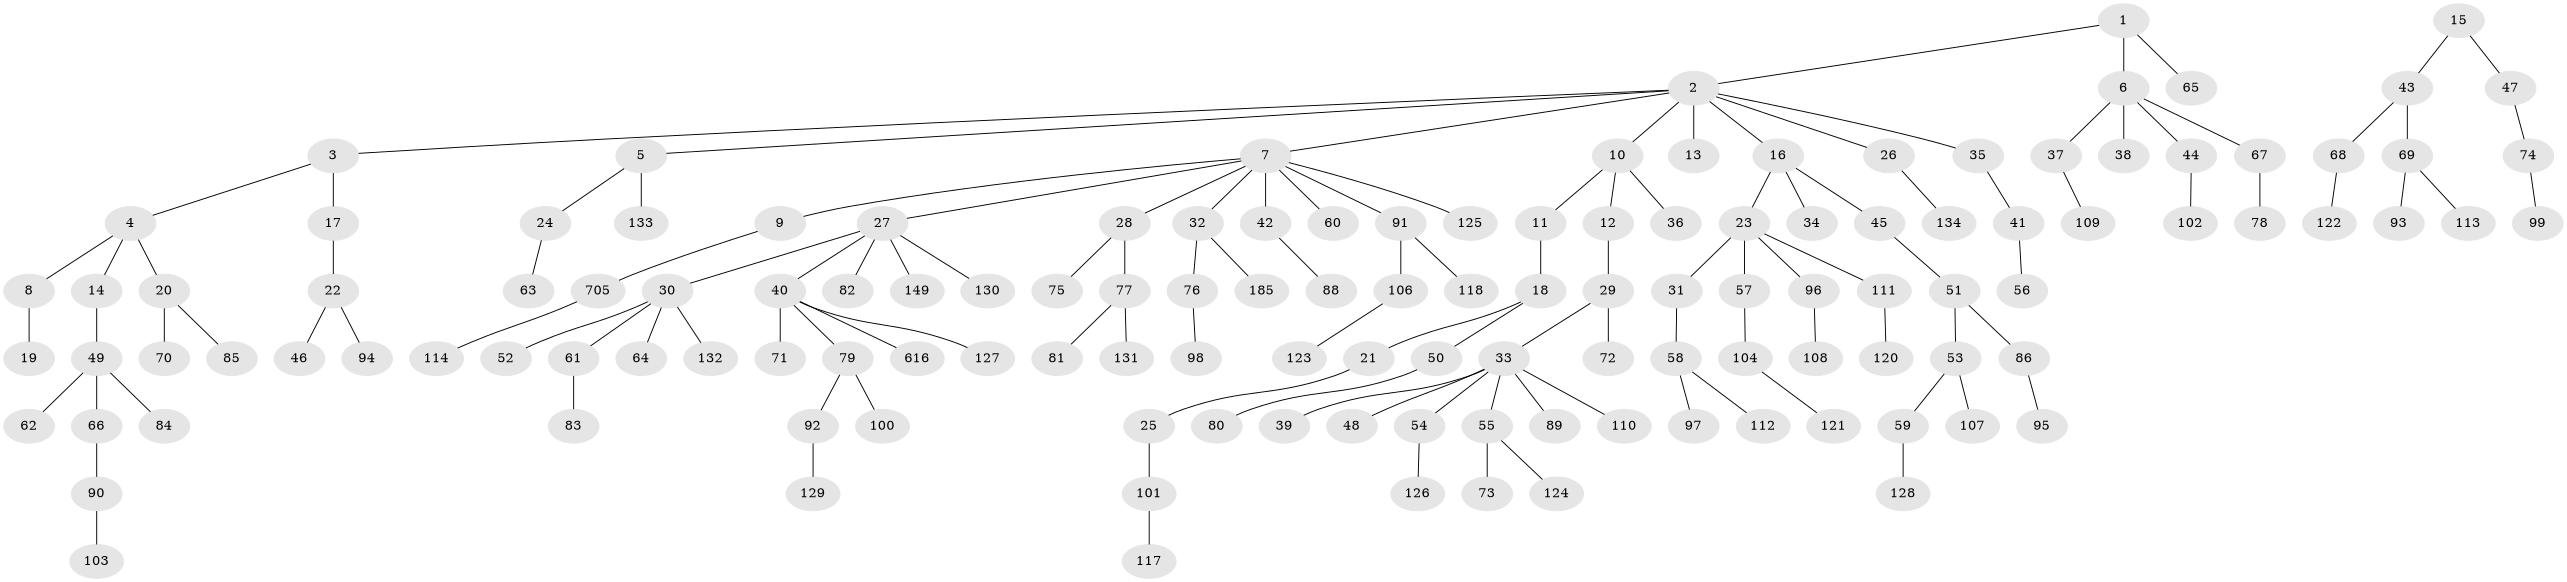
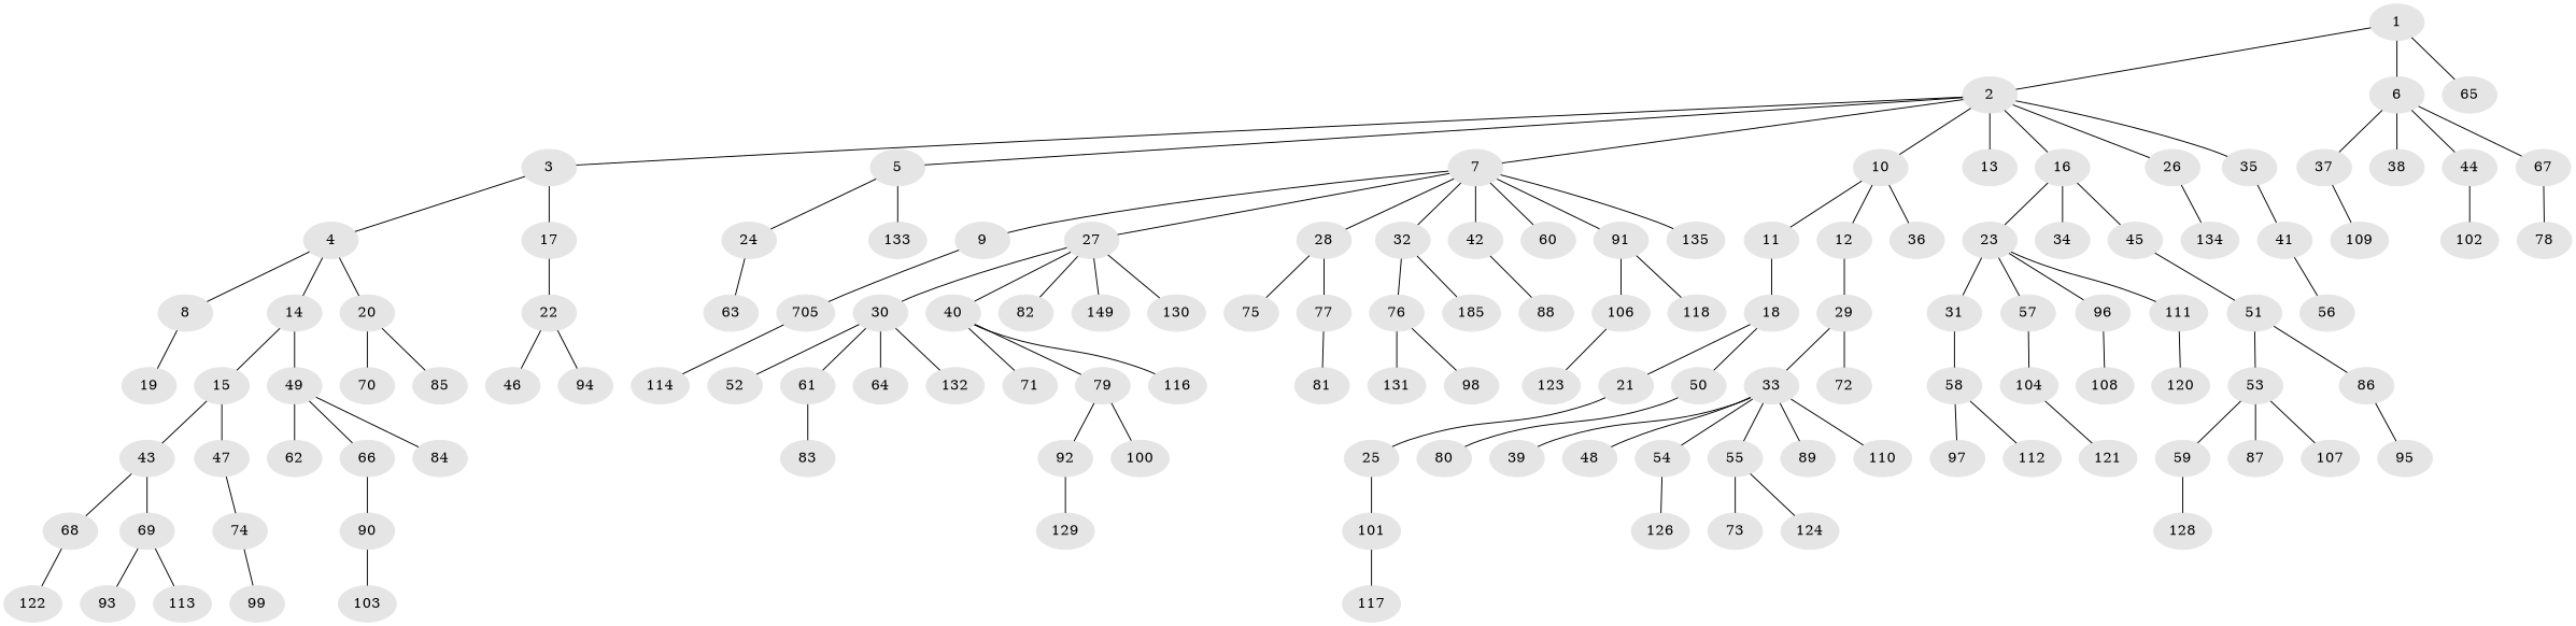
  graph {
    node [color=gray90 style=filled]
    1
    2
    6
    65
    3
    5
    7
    10
    13
    16
    26
    35
    37
    38
    44
    67
    4
    17
    24
    133
    9
    27
    28
    32
    42
    60
    91
-   125
+   125 [label=135]
    11
    12
    36
    23
    34
    45
    134
    41
    8
    14
    20
    22
    19
    15
    49
    70
    85
    63
    109
    102
    78
    n50 [label=705]
    30
    40
    82
    n54 [label=149]
    130
    75
    77
    76
    n59 [label=185]
    88
    106
    118
    114
    18
    29
    21
    50
    33
    72
    43
    47
    62
    66
    84
    68
    69
    74
    31
    57
    96
    111
    51
    46
    94
    25
    80
    101
    58
    104
    108
    120
    117
    52
    61
    64
    132
    71
    79
-   116 [label=616]
-   127
+   116
    81
    131
    39
    48
    54
    55
    89
    110
    83
    97
    112
    98
    126
    73
    124
    56
    92
    100
    122
    93
    113
    53
    86
    99
    90
    59
+   87
    107
    95
    128
    121
    103
    129
    123
    1 -- 2
    1 -- 6
    1 -- 65
    2 -- 3
    2 -- 5
    2 -- 7
    2 -- 10
    2 -- 13
    2 -- 16
    2 -- 26
    2 -- 35
    6 -- 37
    6 -- 38
    6 -- 44
    6 -- 67
    3 -- 4
    3 -- 17
    5 -- 24
    5 -- 133
    7 -- 9
    7 -- 27
    7 -- 28
    7 -- 32
    7 -- 42
    7 -- 60
    7 -- 91
    7 -- 125
    10 -- 11
    10 -- 12
    10 -- 36
    16 -- 23
    16 -- 34
    16 -- 45
    26 -- 134
    35 -- 41
    37 -- 109
    44 -- 102
    67 -- 78
    4 -- 8
    4 -- 14
    4 -- 20
    17 -- 22
    24 -- 63
    9 -- n50
    27 -- 30
    27 -- 40
    27 -- 82
    27 -- n54
    27 -- 130
    28 -- 75
    28 -- 77
    32 -- 76
    32 -- n59
    42 -- 88
    91 -- 106
    91 -- 118
    11 -- 18
    12 -- 29
    23 -- 31
    23 -- 57
    23 -- 96
    23 -- 111
    45 -- 51
    41 -- 56
    8 -- 19
+   14 -- 15
    14 -- 49
    20 -- 70
    20 -- 85
    22 -- 46
    22 -- 94
    15 -- 43
    15 -- 47
    49 -- 62
    49 -- 66
    49 -- 84
    n50 -- 114
    30 -- 52
    30 -- 61
    30 -- 64
    30 -- 132
    40 -- 71
    40 -- 79
    40 -- 116
-   40 -- 127
    77 -- 81
-   77 -- 131
+   76 -- 131
    76 -- 98
    106 -- 123
    18 -- 21
    18 -- 50
    29 -- 33
    29 -- 72
    21 -- 25
    50 -- 80
    33 -- 39
    33 -- 48
    33 -- 54
    33 -- 55
    33 -- 89
    33 -- 110
    43 -- 68
    43 -- 69
    47 -- 74
    66 -- 90
    68 -- 122
    69 -- 93
    69 -- 113
    74 -- 99
    31 -- 58
    57 -- 104
    96 -- 108
    111 -- 120
    51 -- 53
    51 -- 86
    25 -- 101
    101 -- 117
    58 -- 97
    58 -- 112
    104 -- 121
    61 -- 83
    79 -- 92
    79 -- 100
    54 -- 126
    55 -- 73
    55 -- 124
    92 -- 129
    53 -- 59
+   53 -- 87
    53 -- 107
    86 -- 95
    90 -- 103
    59 -- 128
  }
